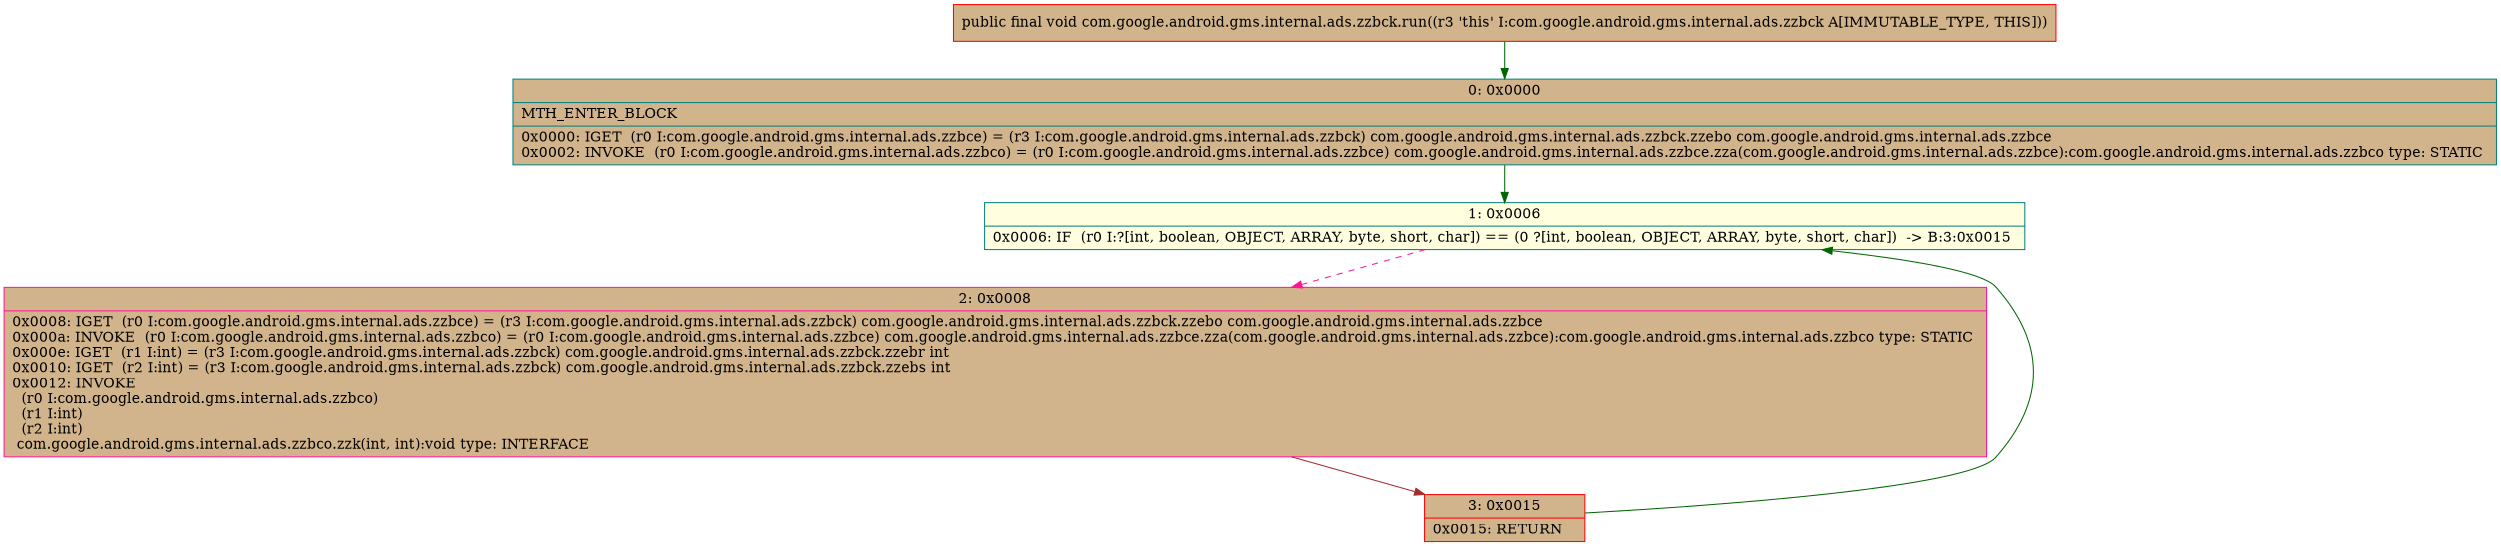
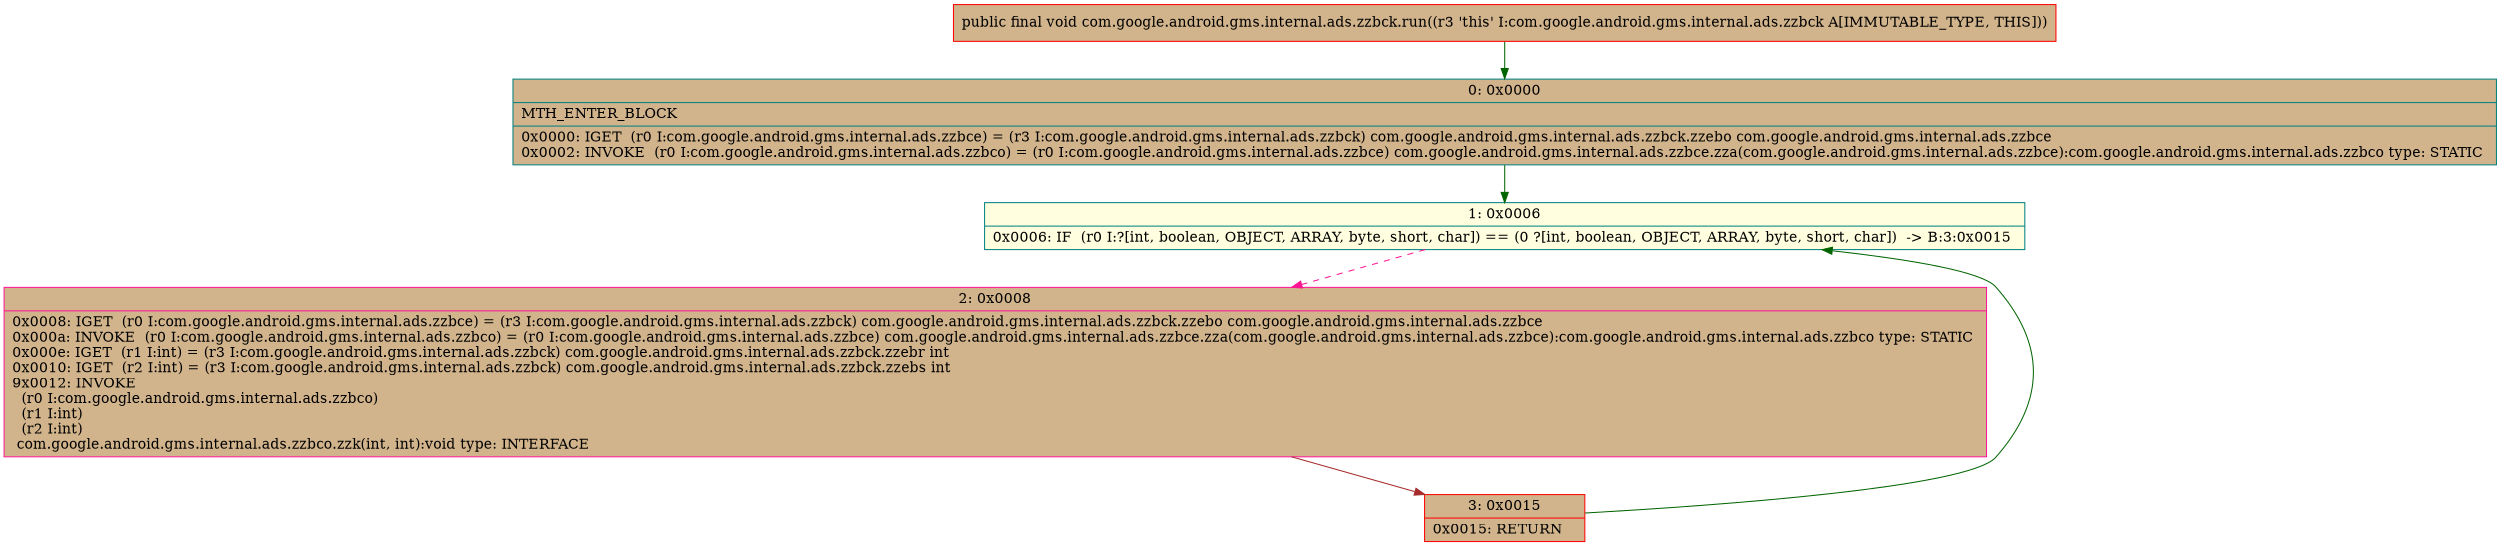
  digraph {
    node [color=teal fillcolor=tan shape=record style=filled]
    edge [color=darkgreen]
    n1 [label="{0\:\ 0x0000|MTH_ENTER_BLOCK\l|0x0000: IGET  (r0 I:com.google.android.gms.internal.ads.zzbce) = (r3 I:com.google.android.gms.internal.ads.zzbck) com.google.android.gms.internal.ads.zzbck.zzebo com.google.android.gms.internal.ads.zzbce \l0x0002: INVOKE  (r0 I:com.google.android.gms.internal.ads.zzbco) = (r0 I:com.google.android.gms.internal.ads.zzbce) com.google.android.gms.internal.ads.zzbce.zza(com.google.android.gms.internal.ads.zzbce):com.google.android.gms.internal.ads.zzbco type: STATIC \l}"]
    n2 [fillcolor=lightyellow label="{1\:\ 0x0006|0x0006: IF  (r0 I:?[int, boolean, OBJECT, ARRAY, byte, short, char]) == (0 ?[int, boolean, OBJECT, ARRAY, byte, short, char])  \-\> B:3:0x0015 \l}"]
-   n3 [color=deeppink label="{2\:\ 0x0008|0x0008: IGET  (r0 I:com.google.android.gms.internal.ads.zzbce) = (r3 I:com.google.android.gms.internal.ads.zzbck) com.google.android.gms.internal.ads.zzbck.zzebo com.google.android.gms.internal.ads.zzbce \l0x000a: INVOKE  (r0 I:com.google.android.gms.internal.ads.zzbco) = (r0 I:com.google.android.gms.internal.ads.zzbce) com.google.android.gms.internal.ads.zzbce.zza(com.google.android.gms.internal.ads.zzbce):com.google.android.gms.internal.ads.zzbco type: STATIC \l0x000e: IGET  (r1 I:int) = (r3 I:com.google.android.gms.internal.ads.zzbck) com.google.android.gms.internal.ads.zzbck.zzebr int \l0x0010: IGET  (r2 I:int) = (r3 I:com.google.android.gms.internal.ads.zzbck) com.google.android.gms.internal.ads.zzbck.zzebs int \l0x0012: INVOKE  \l  (r0 I:com.google.android.gms.internal.ads.zzbco)\l  (r1 I:int)\l  (r2 I:int)\l com.google.android.gms.internal.ads.zzbco.zzk(int, int):void type: INTERFACE \l}"]
+   n3 [color=deeppink label="{2\:\ 0x0008|0x0008: IGET  (r0 I:com.google.android.gms.internal.ads.zzbce) = (r3 I:com.google.android.gms.internal.ads.zzbck) com.google.android.gms.internal.ads.zzbck.zzebo com.google.android.gms.internal.ads.zzbce \l0x000a: INVOKE  (r0 I:com.google.android.gms.internal.ads.zzbco) = (r0 I:com.google.android.gms.internal.ads.zzbce) com.google.android.gms.internal.ads.zzbce.zza(com.google.android.gms.internal.ads.zzbce):com.google.android.gms.internal.ads.zzbco type: STATIC \l0x000e: IGET  (r1 I:int) = (r3 I:com.google.android.gms.internal.ads.zzbck) com.google.android.gms.internal.ads.zzbck.zzebr int \l0x0010: IGET  (r2 I:int) = (r3 I:com.google.android.gms.internal.ads.zzbck) com.google.android.gms.internal.ads.zzbck.zzebs int \l9x0012: INVOKE  \l  (r0 I:com.google.android.gms.internal.ads.zzbco)\l  (r1 I:int)\l  (r2 I:int)\l com.google.android.gms.internal.ads.zzbco.zzk(int, int):void type: INTERFACE \l}"]
    n4 [color=red label="{3\:\ 0x0015|0x0015: RETURN   \l}"]
    n5 [color=red label="{public final void com.google.android.gms.internal.ads.zzbck.run((r3 'this' I:com.google.android.gms.internal.ads.zzbck A[IMMUTABLE_TYPE, THIS])) }"]
    n1 -> n2
    n2 -> n3 [color=deeppink style=dashed]
    n3 -> n4 [color=brown]
    n4 -> n2
    n5 -> n1
  }
